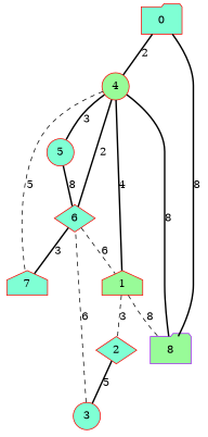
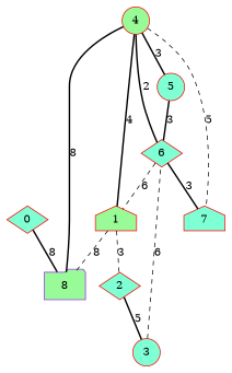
  graph {
    node [color=red fillcolor=aquamarine shape=circle style=filled weight=1]
    edge [style=bold]
-   0 [shape=folder]
+   0 [shape=diamond]
    4 [fillcolor=palegreen]
    8 [color=purple fillcolor=palegreen shape=folder weight=4]
    1 [fillcolor=palegreen shape=house]
    2 [shape=diamond]
    5
    6 [shape=diamond]
    7 [shape=house]
    3
-   0 -- 4 [label=2]
    0 -- 8 [label=8]
    4 -- 8 [label=8]
    4 -- 5 [label=3]
    4 -- 6 [label=2]
    4 -- 7 [label=5 style=dashed]
    1 -- 4 [label=4]
    1 -- 8 [label=8 style=dashed]
    1 -- 2 [label=3 style=dashed]
    2 -- 3 [label=5]
-   5 -- 6 [label=8]
+   5 -- 6 [label=3]
    6 -- 1 [label=6 style=dashed]
    6 -- 7 [label=3]
    3 -- 6 [label=6 style=dashed]
  }
